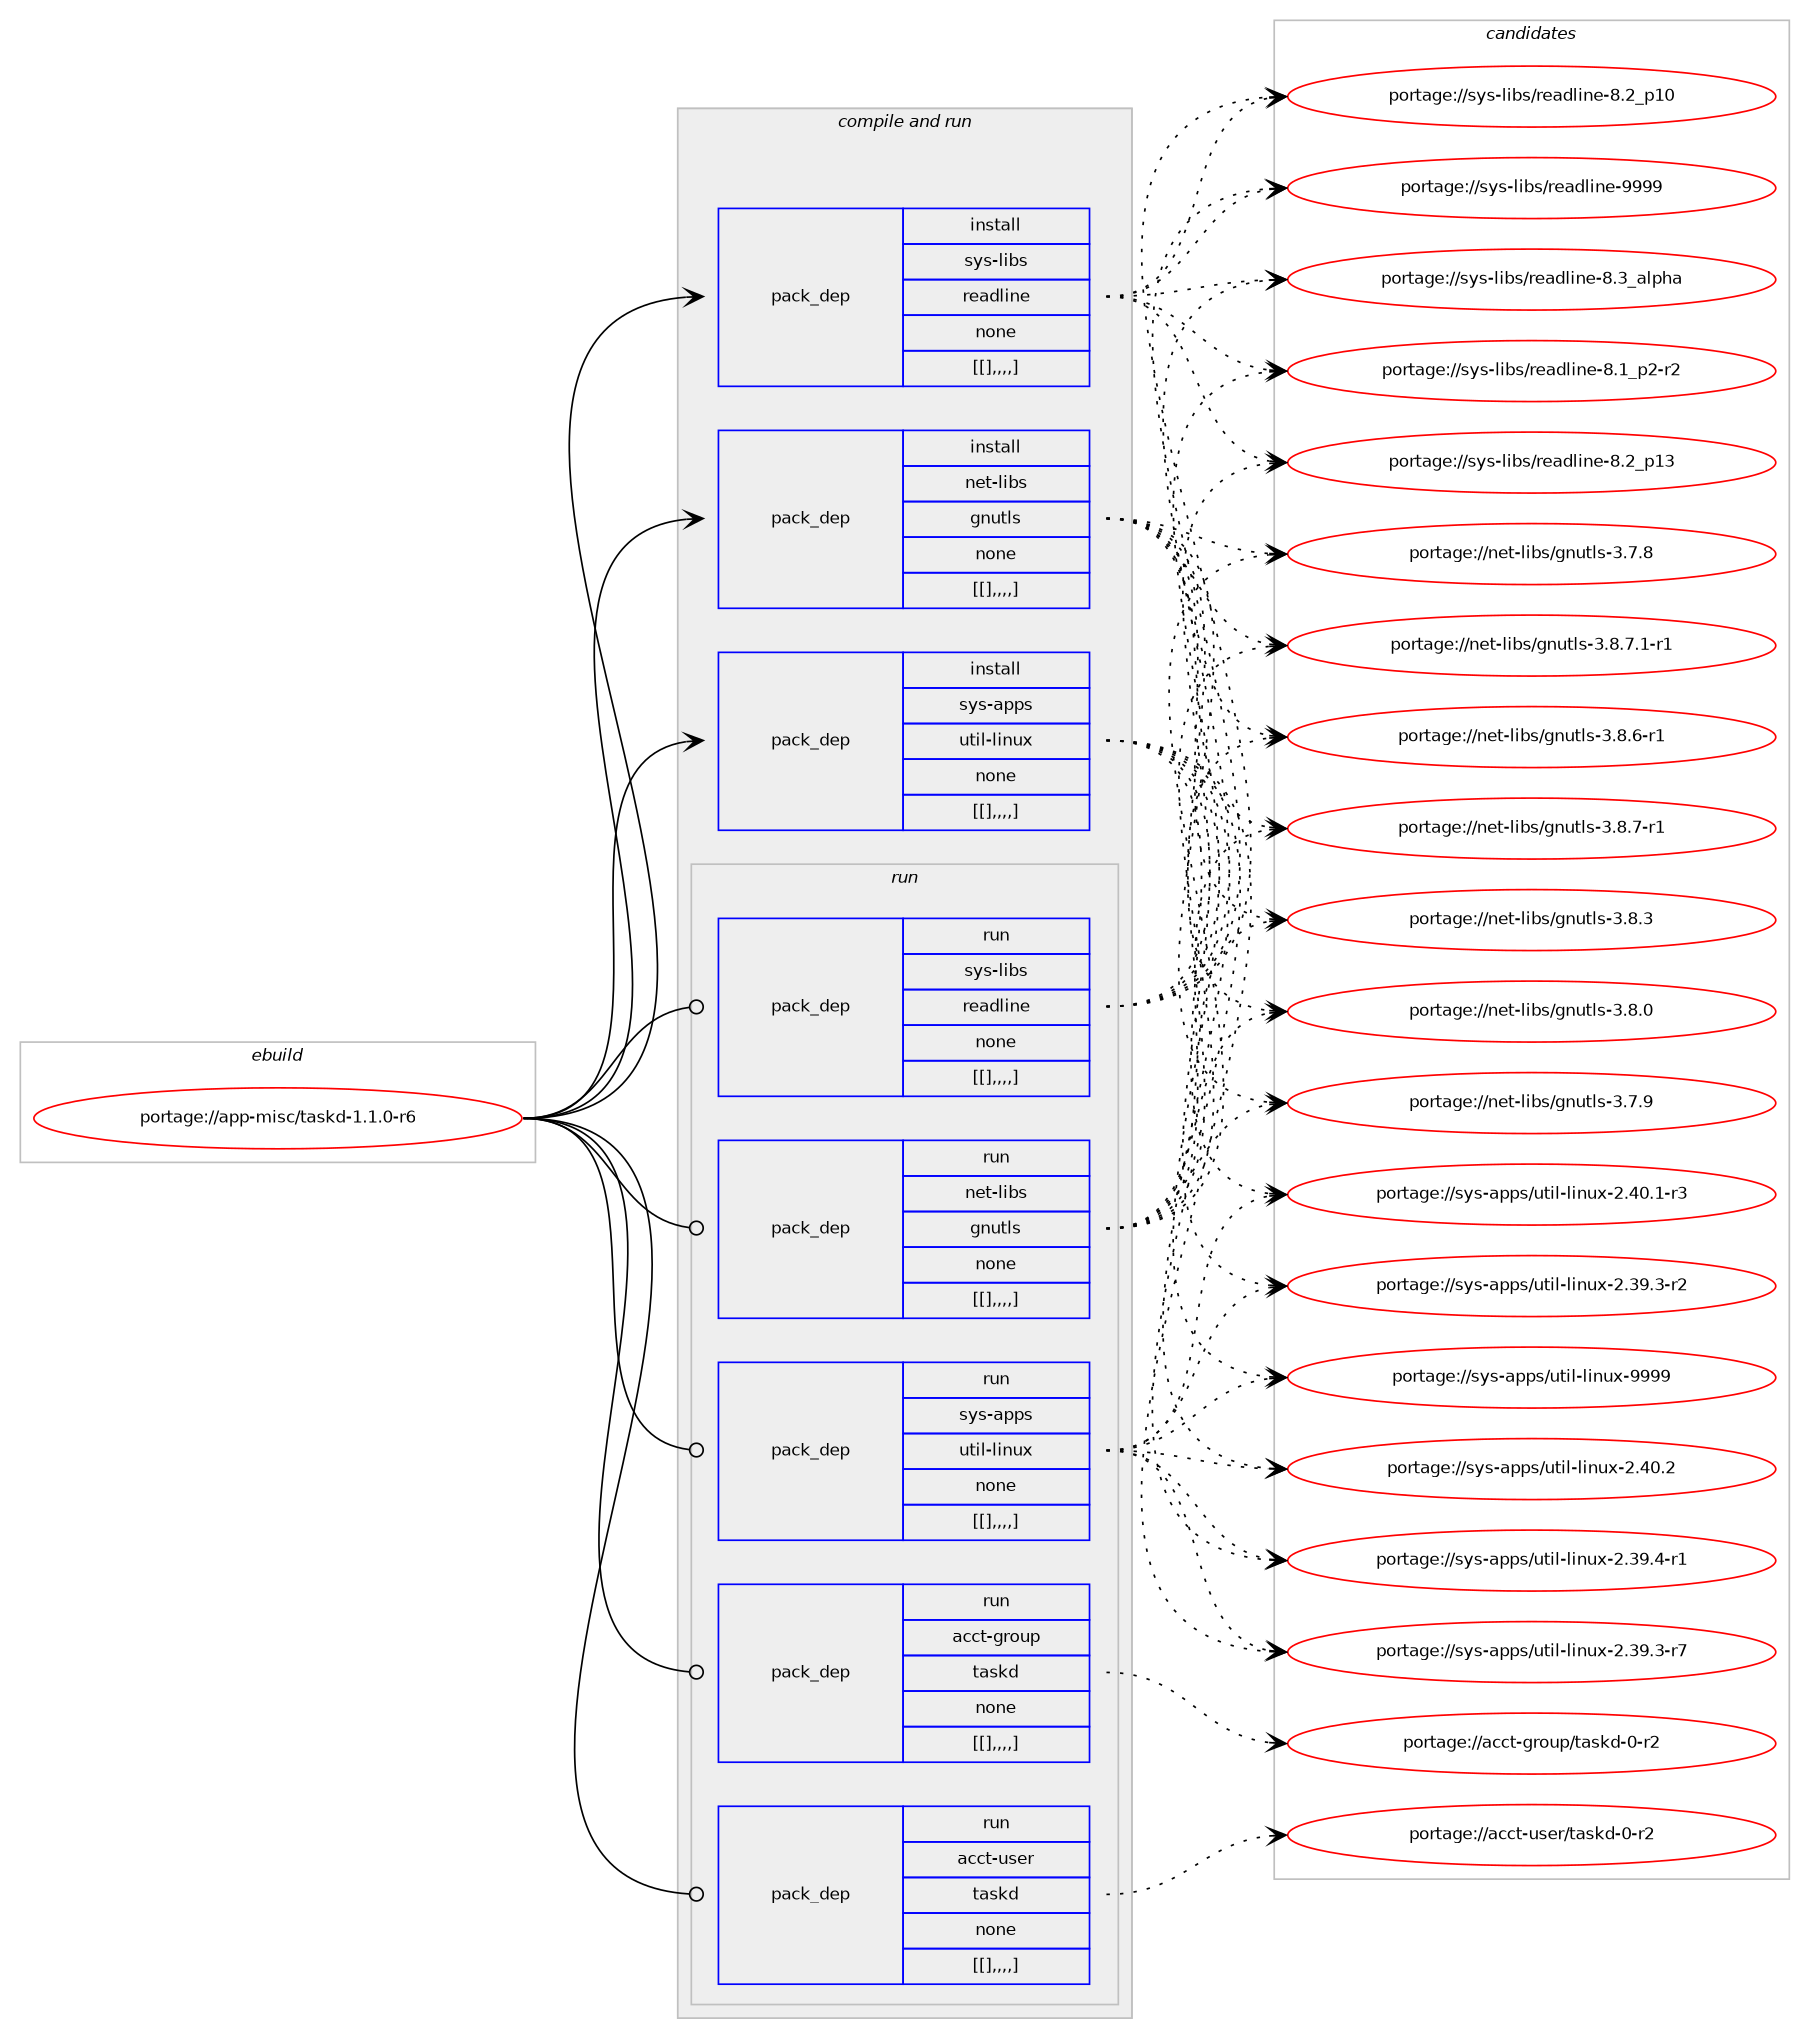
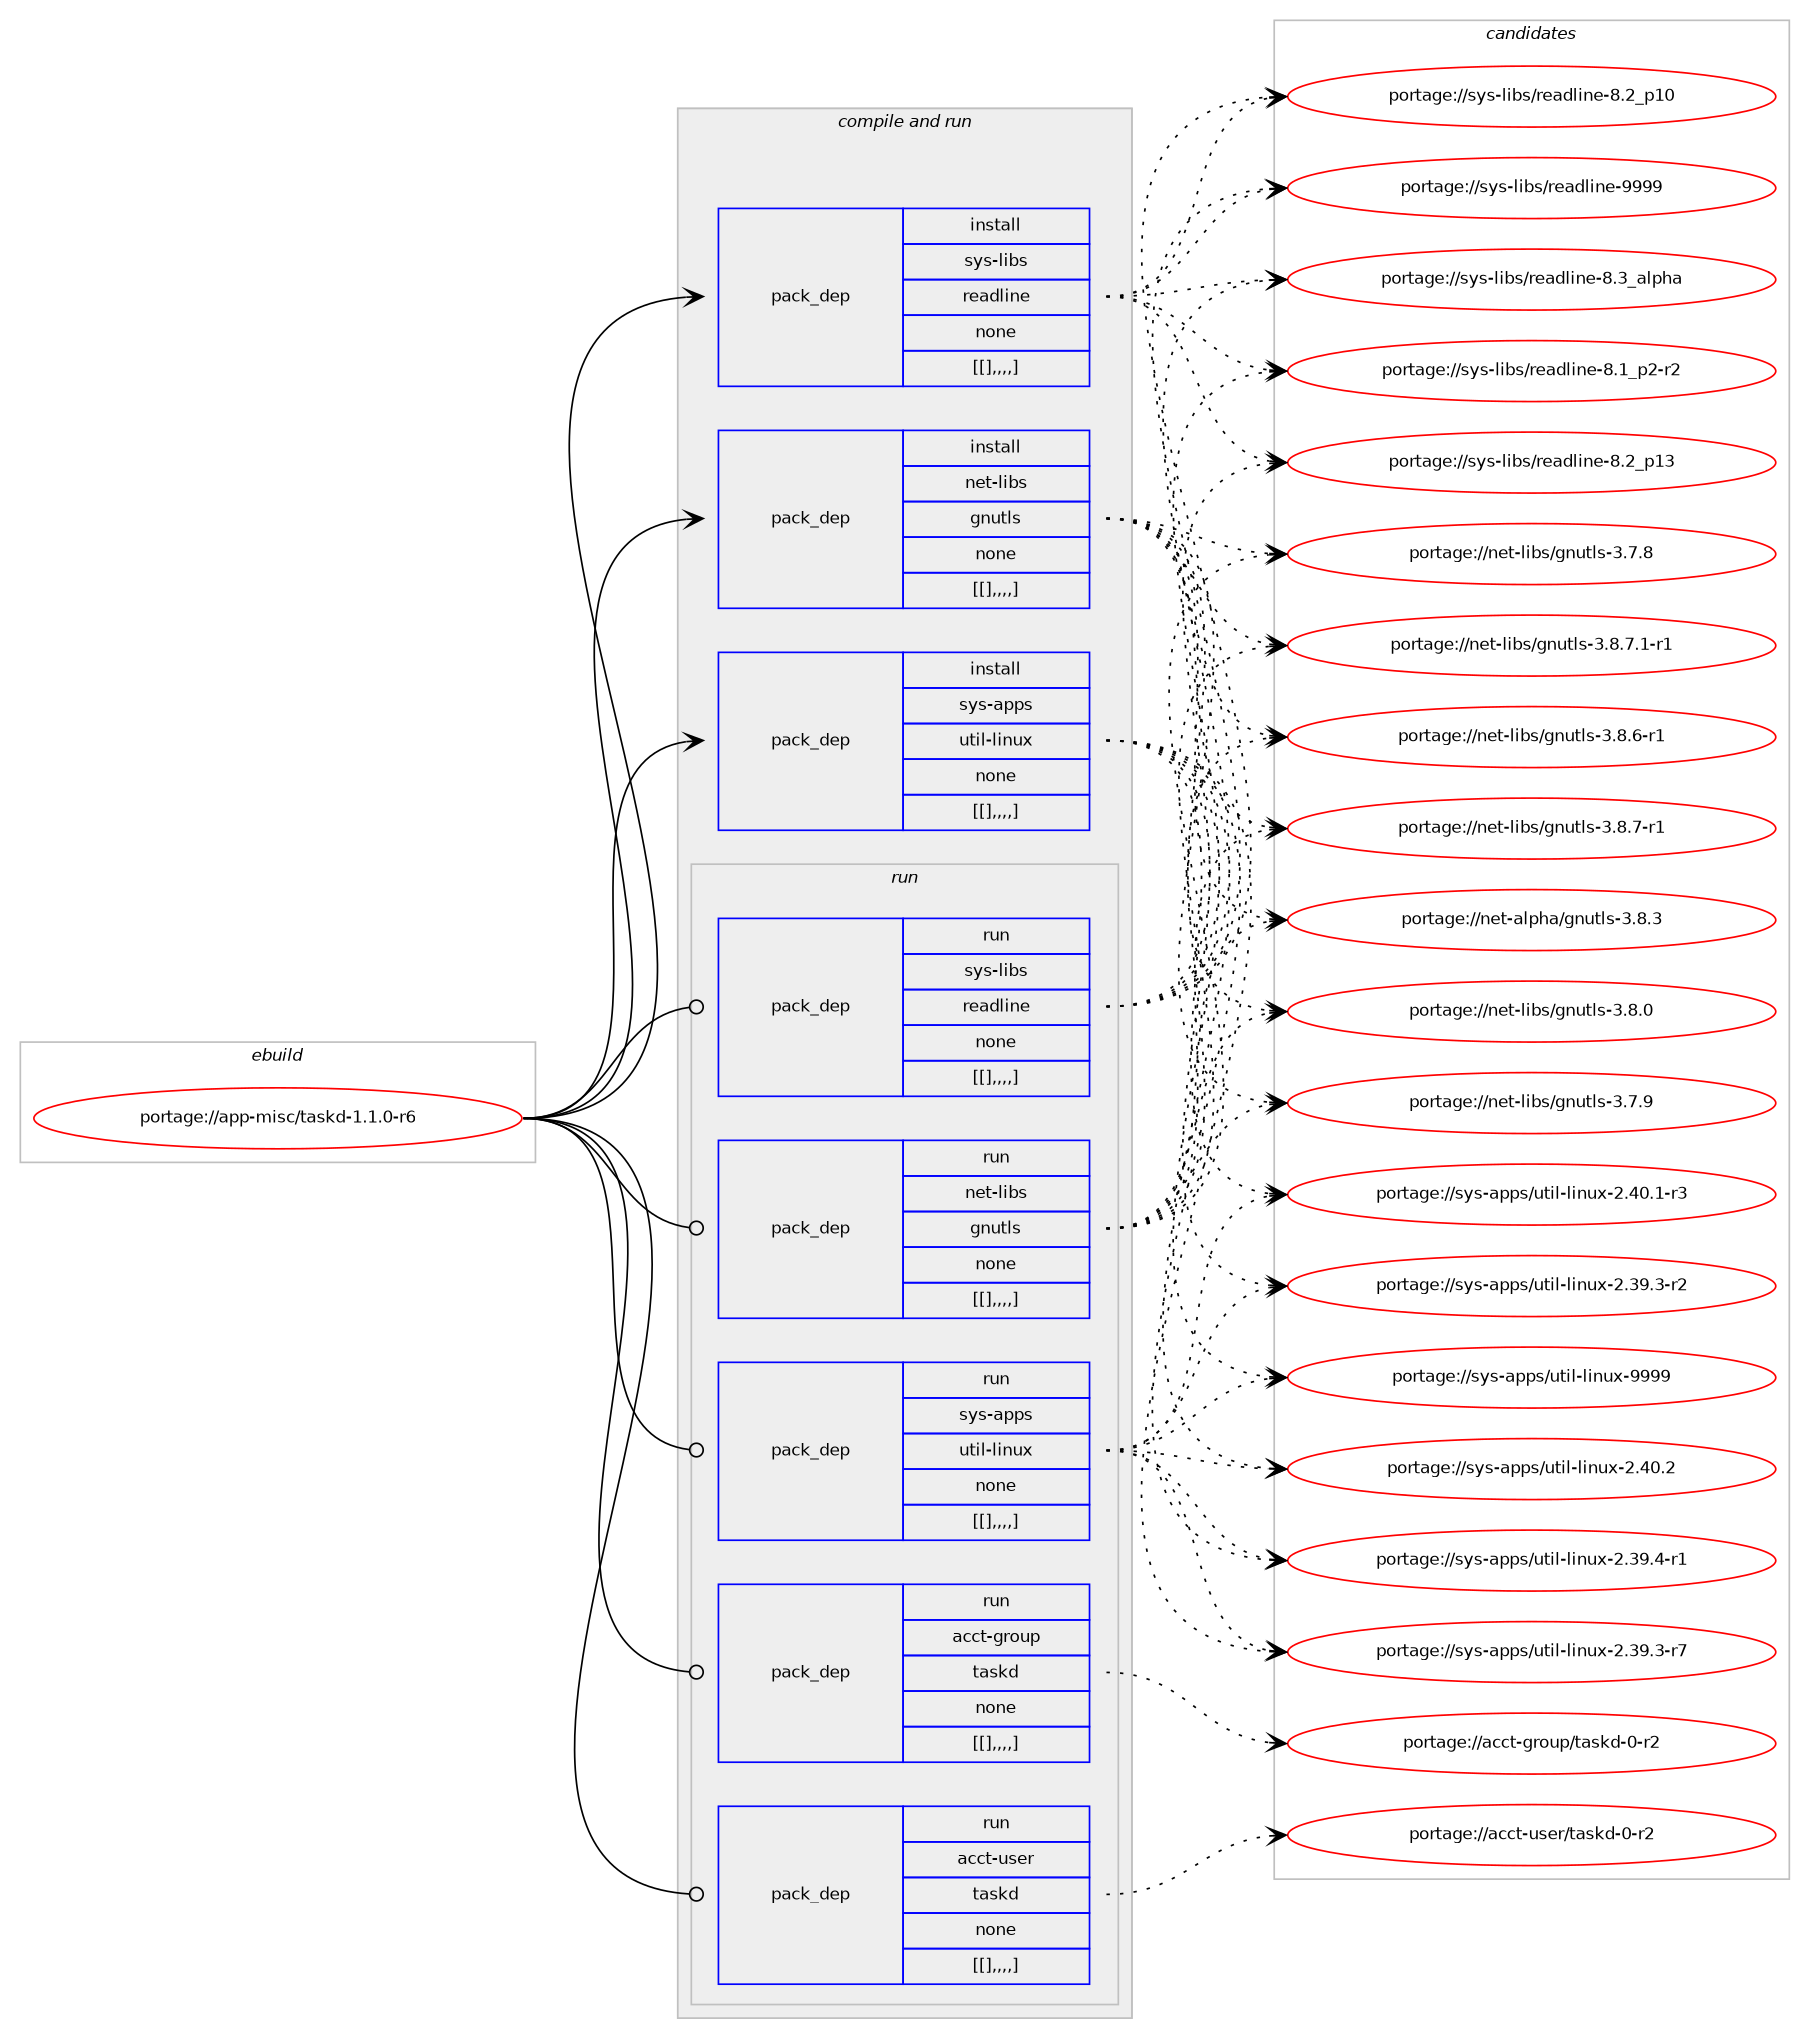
  digraph {
    compound=true
    concentrate=true
    fontname=Helvetica
    fontsize=10
    newrank=true
    rankdir=LR
    ranksep=1.5
    node [color=red fontname=Helvetica fontsize=10]
    edge [arrowhead=vee headport=w style=dotted tailport=e weight=100]
    n1 [label="portage://app-misc/taskd-1.1.0-r6" width=4]
    n2 [color=blue label=<<TABLE BORDER="0" CELLBORDER="1" CELLSPACING="0" CELLPADDING="4" WIDTH="220"><TR><TD ROWSPAN="6" CELLPADDING="30">pack_dep</TD></TR><TR><TD WIDTH="110">install</TD></TR><TR><TD>net-libs</TD></TR><TR><TD>gnutls</TD></TR><TR><TD>none</TD></TR><TR><TD>[[],,,,]</TD></TR></TABLE>> shape=none]
    n3 [color=blue label=<<TABLE BORDER="0" CELLBORDER="1" CELLSPACING="0" CELLPADDING="4" WIDTH="220"><TR><TD ROWSPAN="6" CELLPADDING="30">pack_dep</TD></TR><TR><TD WIDTH="110">install</TD></TR><TR><TD>sys-apps</TD></TR><TR><TD>util-linux</TD></TR><TR><TD>none</TD></TR><TR><TD>[[],,,,]</TD></TR></TABLE>> shape=none]
    n4 [color=blue label=<<TABLE BORDER="0" CELLBORDER="1" CELLSPACING="0" CELLPADDING="4" WIDTH="220"><TR><TD ROWSPAN="6" CELLPADDING="30">pack_dep</TD></TR><TR><TD WIDTH="110">install</TD></TR><TR><TD>sys-libs</TD></TR><TR><TD>readline</TD></TR><TR><TD>none</TD></TR><TR><TD>[[],,,,]</TD></TR></TABLE>> shape=none]
    n5 [color=blue label=<<TABLE BORDER="0" CELLBORDER="1" CELLSPACING="0" CELLPADDING="4" WIDTH="220"><TR><TD ROWSPAN="6" CELLPADDING="30">pack_dep</TD></TR><TR><TD WIDTH="110">run</TD></TR><TR><TD>acct-group</TD></TR><TR><TD>taskd</TD></TR><TR><TD>none</TD></TR><TR><TD>[[],,,,]</TD></TR></TABLE>> shape=none]
    n6 [color=blue label=<<TABLE BORDER="0" CELLBORDER="1" CELLSPACING="0" CELLPADDING="4" WIDTH="220"><TR><TD ROWSPAN="6" CELLPADDING="30">pack_dep</TD></TR><TR><TD WIDTH="110">run</TD></TR><TR><TD>acct-user</TD></TR><TR><TD>taskd</TD></TR><TR><TD>none</TD></TR><TR><TD>[[],,,,]</TD></TR></TABLE>> shape=none]
    n7 [color=blue label=<<TABLE BORDER="0" CELLBORDER="1" CELLSPACING="0" CELLPADDING="4" WIDTH="220"><TR><TD ROWSPAN="6" CELLPADDING="30">pack_dep</TD></TR><TR><TD WIDTH="110">run</TD></TR><TR><TD>net-libs</TD></TR><TR><TD>gnutls</TD></TR><TR><TD>none</TD></TR><TR><TD>[[],,,,]</TD></TR></TABLE>> shape=none]
    n8 [color=blue label=<<TABLE BORDER="0" CELLBORDER="1" CELLSPACING="0" CELLPADDING="4" WIDTH="220"><TR><TD ROWSPAN="6" CELLPADDING="30">pack_dep</TD></TR><TR><TD WIDTH="110">run</TD></TR><TR><TD>sys-apps</TD></TR><TR><TD>util-linux</TD></TR><TR><TD>none</TD></TR><TR><TD>[[],,,,]</TD></TR></TABLE>> shape=none]
    n9 [color=blue label=<<TABLE BORDER="0" CELLBORDER="1" CELLSPACING="0" CELLPADDING="4" WIDTH="220"><TR><TD ROWSPAN="6" CELLPADDING="30">pack_dep</TD></TR><TR><TD WIDTH="110">run</TD></TR><TR><TD>sys-libs</TD></TR><TR><TD>readline</TD></TR><TR><TD>none</TD></TR><TR><TD>[[],,,,]</TD></TR></TABLE>> shape=none]
    n10 [label="portage://net-libs/gnutls-3.8.7.1-r1" width=4]
    n11 [label="portage://net-libs/gnutls-3.8.6-r1" width=4]
    n12 [label="portage://net-libs/gnutls-3.8.7-r1" width=4]
-   n13 [label="portage://net-libs/gnutls-3.8.3" width=4]
+   n13 [label="portage://net-alpha/gnutls-3.8.3" width=4]
    n14 [label="portage://net-libs/gnutls-3.8.0" width=4]
    n15 [label="portage://net-libs/gnutls-3.7.9" width=4]
    n16 [label="portage://net-libs/gnutls-3.7.8" width=4]
    n17 [label="portage://sys-apps/util-linux-9999" width=4]
    n18 [label="portage://sys-apps/util-linux-2.40.2" width=4]
    n19 [label="portage://sys-apps/util-linux-2.40.1-r3" width=4]
    n20 [label="portage://sys-apps/util-linux-2.39.4-r1" width=4]
    n21 [label="portage://sys-apps/util-linux-2.39.3-r7" width=4]
    n22 [label="portage://sys-apps/util-linux-2.39.3-r2" width=4]
    n23 [label="portage://sys-libs/readline-9999" width=4]
    n24 [label="portage://sys-libs/readline-8.3_alpha" width=4]
    n25 [label="portage://sys-libs/readline-8.2_p13" width=4]
    n26 [label="portage://sys-libs/readline-8.2_p10" width=4]
    n27 [label="portage://sys-libs/readline-8.1_p2-r2" width=4]
    n28 [label="portage://acct-group/taskd-0-r2" width=4]
    n29 [label="portage://acct-user/taskd-0-r2" width=4]
    subgraph cluster_1 {
      color=gray
      label=<<i>ebuild</i>>
      n1
    }
    subgraph cluster_2 {
      color=gray
      label=<<i>dependencies</i>>
      subgraph cluster_3 {
        color=gray
        fillcolor="#eeeeee"
        label=<<i>compile</i>>
        style=filled
        subgraph sub_4 {
          color=gray
          fillcolor="#eeeeee"
          label=<<i>compile</i>>
          style=filled
          n2
        }
        subgraph sub_5 {
          color=gray
          fillcolor="#eeeeee"
          label=<<i>compile</i>>
          style=filled
          n3
        }
        subgraph sub_6 {
          color=gray
          fillcolor="#eeeeee"
          label=<<i>compile</i>>
          style=filled
          n4
        }
      }
      subgraph cluster_7 {
        color=gray
        fillcolor="#eeeeee"
        label=<<i>compile and run</i>>
        style=filled
      }
      subgraph cluster_8 {
        color=gray
        fillcolor="#eeeeee"
        label=<<i>run</i>>
        style=filled
        subgraph sub_9 {
          color=gray
          fillcolor="#eeeeee"
          label=<<i>run</i>>
          style=filled
          n5
        }
        subgraph sub_10 {
          color=gray
          fillcolor="#eeeeee"
          label=<<i>run</i>>
          style=filled
          n6
        }
        subgraph sub_11 {
          color=gray
          fillcolor="#eeeeee"
          label=<<i>run</i>>
          style=filled
          n7
        }
        subgraph sub_12 {
          color=gray
          fillcolor="#eeeeee"
          label=<<i>run</i>>
          style=filled
          n8
        }
        subgraph sub_13 {
          color=gray
          fillcolor="#eeeeee"
          label=<<i>run</i>>
          style=filled
          n9
        }
      }
    }
    subgraph cluster_14 {
      color=gray
      label=<<i>candidates</i>>
      rank=same
      subgraph sub_15 {
        color=black
        label=<<i>candidates</i>>
        nodesep=1
        rank=same
        n10
        n11
        n12
        n13
        n14
        n15
        n16
      }
      subgraph sub_16 {
        color=black
        label=<<i>candidates</i>>
        nodesep=1
        rank=same
        n17
        n18
        n19
        n20
        n21
        n22
      }
      subgraph sub_17 {
        color=black
        label=<<i>candidates</i>>
        nodesep=1
        rank=same
        n23
        n24
        n25
        n26
        n27
      }
      subgraph sub_18 {
        color=black
        label=<<i>candidates</i>>
        nodesep=1
        rank=same
        n28
      }
      subgraph sub_19 {
        color=black
        label=<<i>candidates</i>>
        nodesep=1
        rank=same
        n29
      }
      subgraph sub_20 {
        color=black
        label=<<i>candidates</i>>
        nodesep=1
        rank=same
        n10
        n11
        n12
        n13
        n14
        n15
        n16
      }
      subgraph sub_21 {
        color=black
        label=<<i>candidates</i>>
        nodesep=1
        rank=same
        n17
        n18
        n19
        n20
        n21
        n22
      }
      subgraph sub_22 {
        color=black
        label=<<i>candidates</i>>
        nodesep=1
        rank=same
        n23
        n24
        n25
        n26
        n27
      }
    }
    n1 -> n2 [style=solid weight=20]
    n1 -> n3 [style=solid weight=20]
    n1 -> n4 [style=solid weight=20]
    n1 -> n5 [arrowhead=odot style=solid weight=20]
    n1 -> n6 [arrowhead=odot style=solid weight=20]
    n1 -> n7 [arrowhead=odot style=solid weight=20]
    n1 -> n8 [arrowhead=odot style=solid weight=20]
    n1 -> n9 [arrowhead=odot style=solid weight=20]
    n2 -> n10
    n2 -> n11
    n2 -> n12
    n2 -> n13
    n2 -> n14
    n2 -> n15
    n2 -> n16
    n3 -> n17
    n3 -> n18
    n3 -> n19
    n3 -> n20
    n3 -> n21
    n3 -> n22
    n4 -> n23
    n4 -> n24
    n4 -> n25
    n4 -> n26
    n4 -> n27
    n5 -> n28
    n6 -> n29
    n7 -> n10
    n7 -> n11
    n7 -> n12
    n7 -> n13
    n7 -> n14
    n7 -> n15
    n7 -> n16
    n8 -> n17
    n8 -> n18
    n8 -> n19
    n8 -> n20
    n8 -> n21
    n8 -> n22
    n9 -> n23
    n9 -> n24
    n9 -> n25
    n9 -> n26
    n9 -> n27
  }
